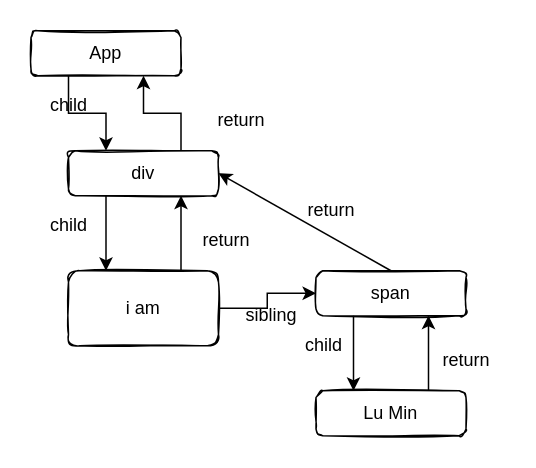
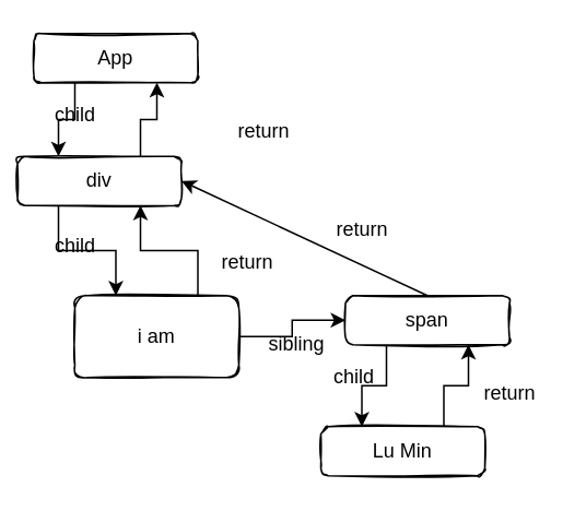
  <mxCell id="0" />
  <mxCell id="1" parent="0" />
  <mxCell id="2" style="edgeStyle=orthogonalEdgeStyle;rounded=0;orthogonalLoop=1;jettySize=auto;html=1;exitX=0.25;exitY=1;exitDx=0;exitDy=0;entryX=0.25;entryY=0;entryDx=0;entryDy=0;fontColor=#000000;" parent="1" source="3" target="6" edge="1"><mxGeometry relative="1" as="geometry" /></mxCell>
  <mxCell id="3" value="App" style="rounded=1;whiteSpace=wrap;html=1;sketch=1;fillColor=none;fontColor=#000000;" parent="1" vertex="1"><mxGeometry x="20" y="20" width="100" height="30" as="geometry" /></mxCell>
  <mxCell id="4" style="edgeStyle=orthogonalEdgeStyle;rounded=0;orthogonalLoop=1;jettySize=auto;html=1;exitX=0.75;exitY=0;exitDx=0;exitDy=0;entryX=0.75;entryY=1;entryDx=0;entryDy=0;fontColor=#000000;" parent="1" source="6" target="3" edge="1"><mxGeometry relative="1" as="geometry" /></mxCell>
  <mxCell id="5" style="edgeStyle=orthogonalEdgeStyle;rounded=0;orthogonalLoop=1;jettySize=auto;html=1;exitX=0.25;exitY=1;exitDx=0;exitDy=0;entryX=0.25;entryY=0;entryDx=0;entryDy=0;fontColor=#000000;" parent="1" source="6" target="9" edge="1"><mxGeometry relative="1" as="geometry" /></mxCell>
- <mxCell id="6" value="div" style="rounded=1;whiteSpace=wrap;html=1;sketch=1;fillColor=none;fontColor=#000000;" parent="1" vertex="1"><mxGeometry x="45" y="100" width="100" height="30" as="geometry" /></mxCell>
+ <mxCell id="6" value="div" style="rounded=1;whiteSpace=wrap;html=1;sketch=1;fillColor=none;fontColor=#000000;" parent="1" vertex="1"><mxGeometry x="10" y="95" width="100" height="30" as="geometry" /></mxCell>
  <mxCell id="7" style="edgeStyle=orthogonalEdgeStyle;rounded=0;orthogonalLoop=1;jettySize=auto;html=1;exitX=0.75;exitY=0;exitDx=0;exitDy=0;entryX=0.75;entryY=1;entryDx=0;entryDy=0;fontColor=#000000;" parent="1" source="9" target="6" edge="1"><mxGeometry relative="1" as="geometry" /></mxCell>
  <mxCell id="8" style="edgeStyle=orthogonalEdgeStyle;rounded=0;orthogonalLoop=1;jettySize=auto;html=1;exitX=1;exitY=0.5;exitDx=0;exitDy=0;entryX=0;entryY=0.5;entryDx=0;entryDy=0;fontColor=#000000;" parent="1" source="9" target="12" edge="1"><mxGeometry relative="1" as="geometry" /></mxCell>
  <mxCell id="9" value="i am" style="rounded=1;whiteSpace=wrap;html=1;sketch=1;fillColor=none;fontColor=#000000;" parent="1" vertex="1"><mxGeometry x="45" y="180" width="100" height="50" as="geometry" /></mxCell>
  <mxCell id="10" style="edgeStyle=orthogonalEdgeStyle;rounded=0;orthogonalLoop=1;jettySize=auto;html=1;exitX=0.25;exitY=1;exitDx=0;exitDy=0;entryX=0.25;entryY=0;entryDx=0;entryDy=0;fontColor=#000000;" parent="1" source="12" target="14" edge="1"><mxGeometry relative="1" as="geometry" /></mxCell>
  <mxCell id="11" style="orthogonalLoop=1;jettySize=auto;html=1;exitX=0.5;exitY=0;exitDx=0;exitDy=0;entryX=1;entryY=0.5;entryDx=0;entryDy=0;rounded=0;fontColor=#000000;" parent="1" source="12" target="6" edge="1"><mxGeometry relative="1" as="geometry" /></mxCell>
  <mxCell id="12" value="span" style="rounded=1;whiteSpace=wrap;html=1;sketch=1;fillColor=none;fontColor=#000000;" parent="1" vertex="1"><mxGeometry x="210" y="180" width="100" height="30" as="geometry" /></mxCell>
  <mxCell id="13" style="edgeStyle=orthogonalEdgeStyle;rounded=0;orthogonalLoop=1;jettySize=auto;html=1;exitX=0.75;exitY=0;exitDx=0;exitDy=0;entryX=0.75;entryY=1;entryDx=0;entryDy=0;fontColor=#000000;" parent="1" source="14" target="12" edge="1"><mxGeometry relative="1" as="geometry" /></mxCell>
- <mxCell id="14" value="Lu Min" style="rounded=1;whiteSpace=wrap;html=1;sketch=1;fillColor=none;fontColor=#000000;" parent="1" vertex="1"><mxGeometry x="210" y="260" width="100" height="30" as="geometry" /></mxCell>
+ <mxCell id="14" value="Lu Min" style="rounded=1;whiteSpace=wrap;html=1;sketch=1;fillColor=none;fontColor=#000000;" parent="1" vertex="1"><mxGeometry x="195" y="260" width="100" height="30" as="geometry" /></mxCell>
  <mxCell id="15" value="child" style="text;html=1;align=center;verticalAlign=middle;resizable=0;points=[];autosize=1;strokeColor=none;fontColor=#000000;" parent="1" vertex="1"><mxGeometry x="25" y="60" width="40" height="20" as="geometry" /></mxCell>
  <mxCell id="16" value="child" style="text;html=1;align=center;verticalAlign=middle;resizable=0;points=[];autosize=1;strokeColor=none;fontColor=#000000;" parent="1" vertex="1"><mxGeometry x="25" y="140" width="40" height="20" as="geometry" /></mxCell>
  <mxCell id="17" value="return" style="text;html=1;align=center;verticalAlign=middle;resizable=0;points=[];autosize=1;strokeColor=none;fontColor=#000000;" parent="1" vertex="1"><mxGeometry x="135" y="70" width="50" height="20" as="geometry" /></mxCell>
  <mxCell id="18" value="return" style="text;html=1;align=center;verticalAlign=middle;resizable=0;points=[];autosize=1;strokeColor=none;fontColor=#000000;" parent="1" vertex="1"><mxGeometry x="125" y="150" width="50" height="20" as="geometry" /></mxCell>
  <mxCell id="19" value="return" style="text;html=1;align=center;verticalAlign=middle;resizable=0;points=[];autosize=1;strokeColor=none;fontColor=#000000;" parent="1" vertex="1"><mxGeometry x="195" y="130" width="50" height="20" as="geometry" /></mxCell>
  <mxCell id="20" value="sibling" style="text;html=1;align=center;verticalAlign=middle;resizable=0;points=[];autosize=1;strokeColor=none;fontColor=#000000;" parent="1" vertex="1"><mxGeometry x="155" y="200" width="50" height="20" as="geometry" /></mxCell>
  <mxCell id="21" value="child" style="text;html=1;align=center;verticalAlign=middle;resizable=0;points=[];autosize=1;strokeColor=none;fontColor=#000000;" parent="1" vertex="1"><mxGeometry x="195" y="220" width="40" height="20" as="geometry" /></mxCell>
  <mxCell id="22" value="return" style="text;html=1;align=center;verticalAlign=middle;resizable=0;points=[];autosize=1;strokeColor=none;fontColor=#000000;" parent="1" vertex="1"><mxGeometry x="285" y="230" width="50" height="20" as="geometry" /></mxCell>
